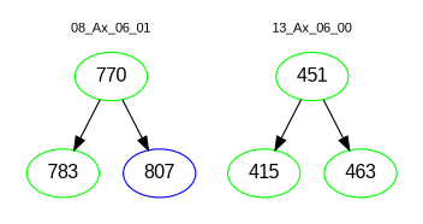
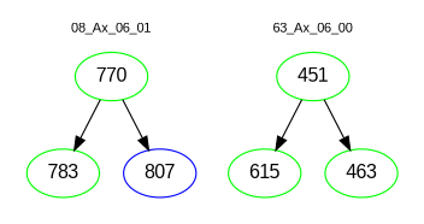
  digraph {
    fontname="Liberation Sans"
    node [color=green fontname="Liberation Sans"]
    edge [color=black fontname="Liberation Sans"]
    n1 [label=770]
    n2 [label=783]
    n3 [color=blue label=807]
    n4 [label=451]
-   n5 [label=415]
+   n5 [label=615]
    n6 [label=463]
    subgraph cluster_1 {
      color=white
      fontsize=10
      label="08_Ax_06_01"
      n1
      n2
      n3
    }
    subgraph cluster_2 {
      color=white
      fontsize=10
-     label="13_Ax_06_00"
+     label="63_Ax_06_00"
      n4
      n5
      n6
    }
    n1 -> n2
    n1 -> n3
    n4 -> n5
    n4 -> n6
  }
